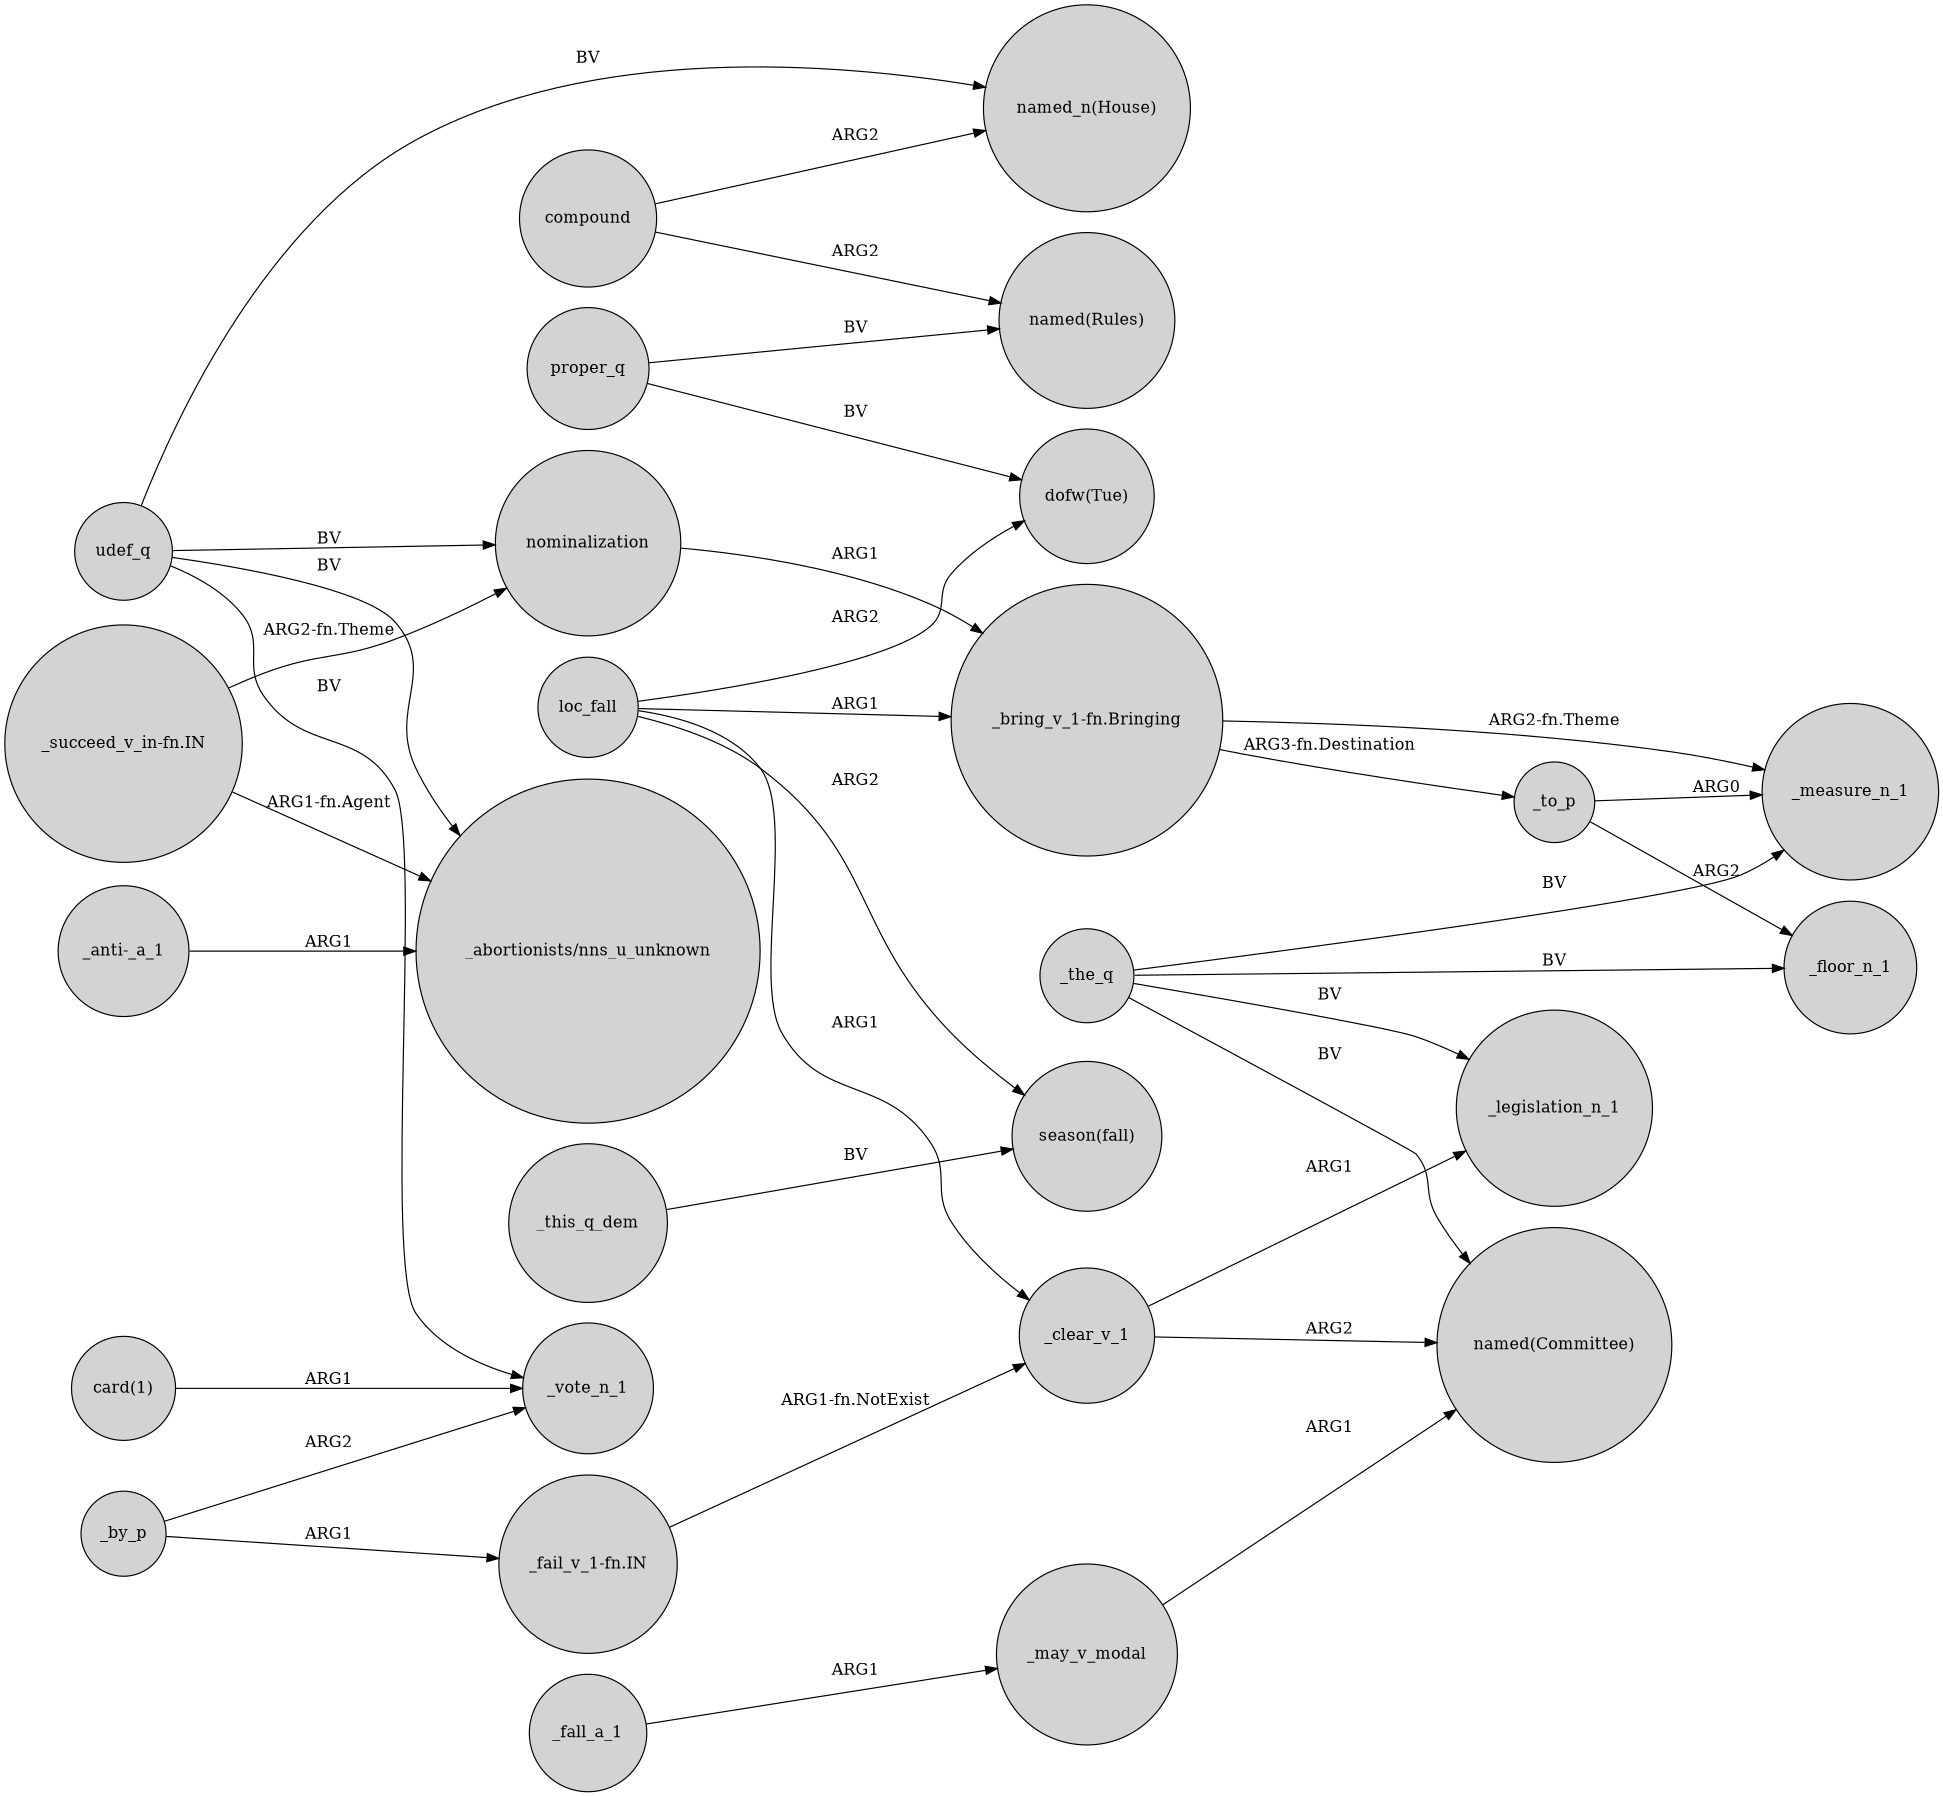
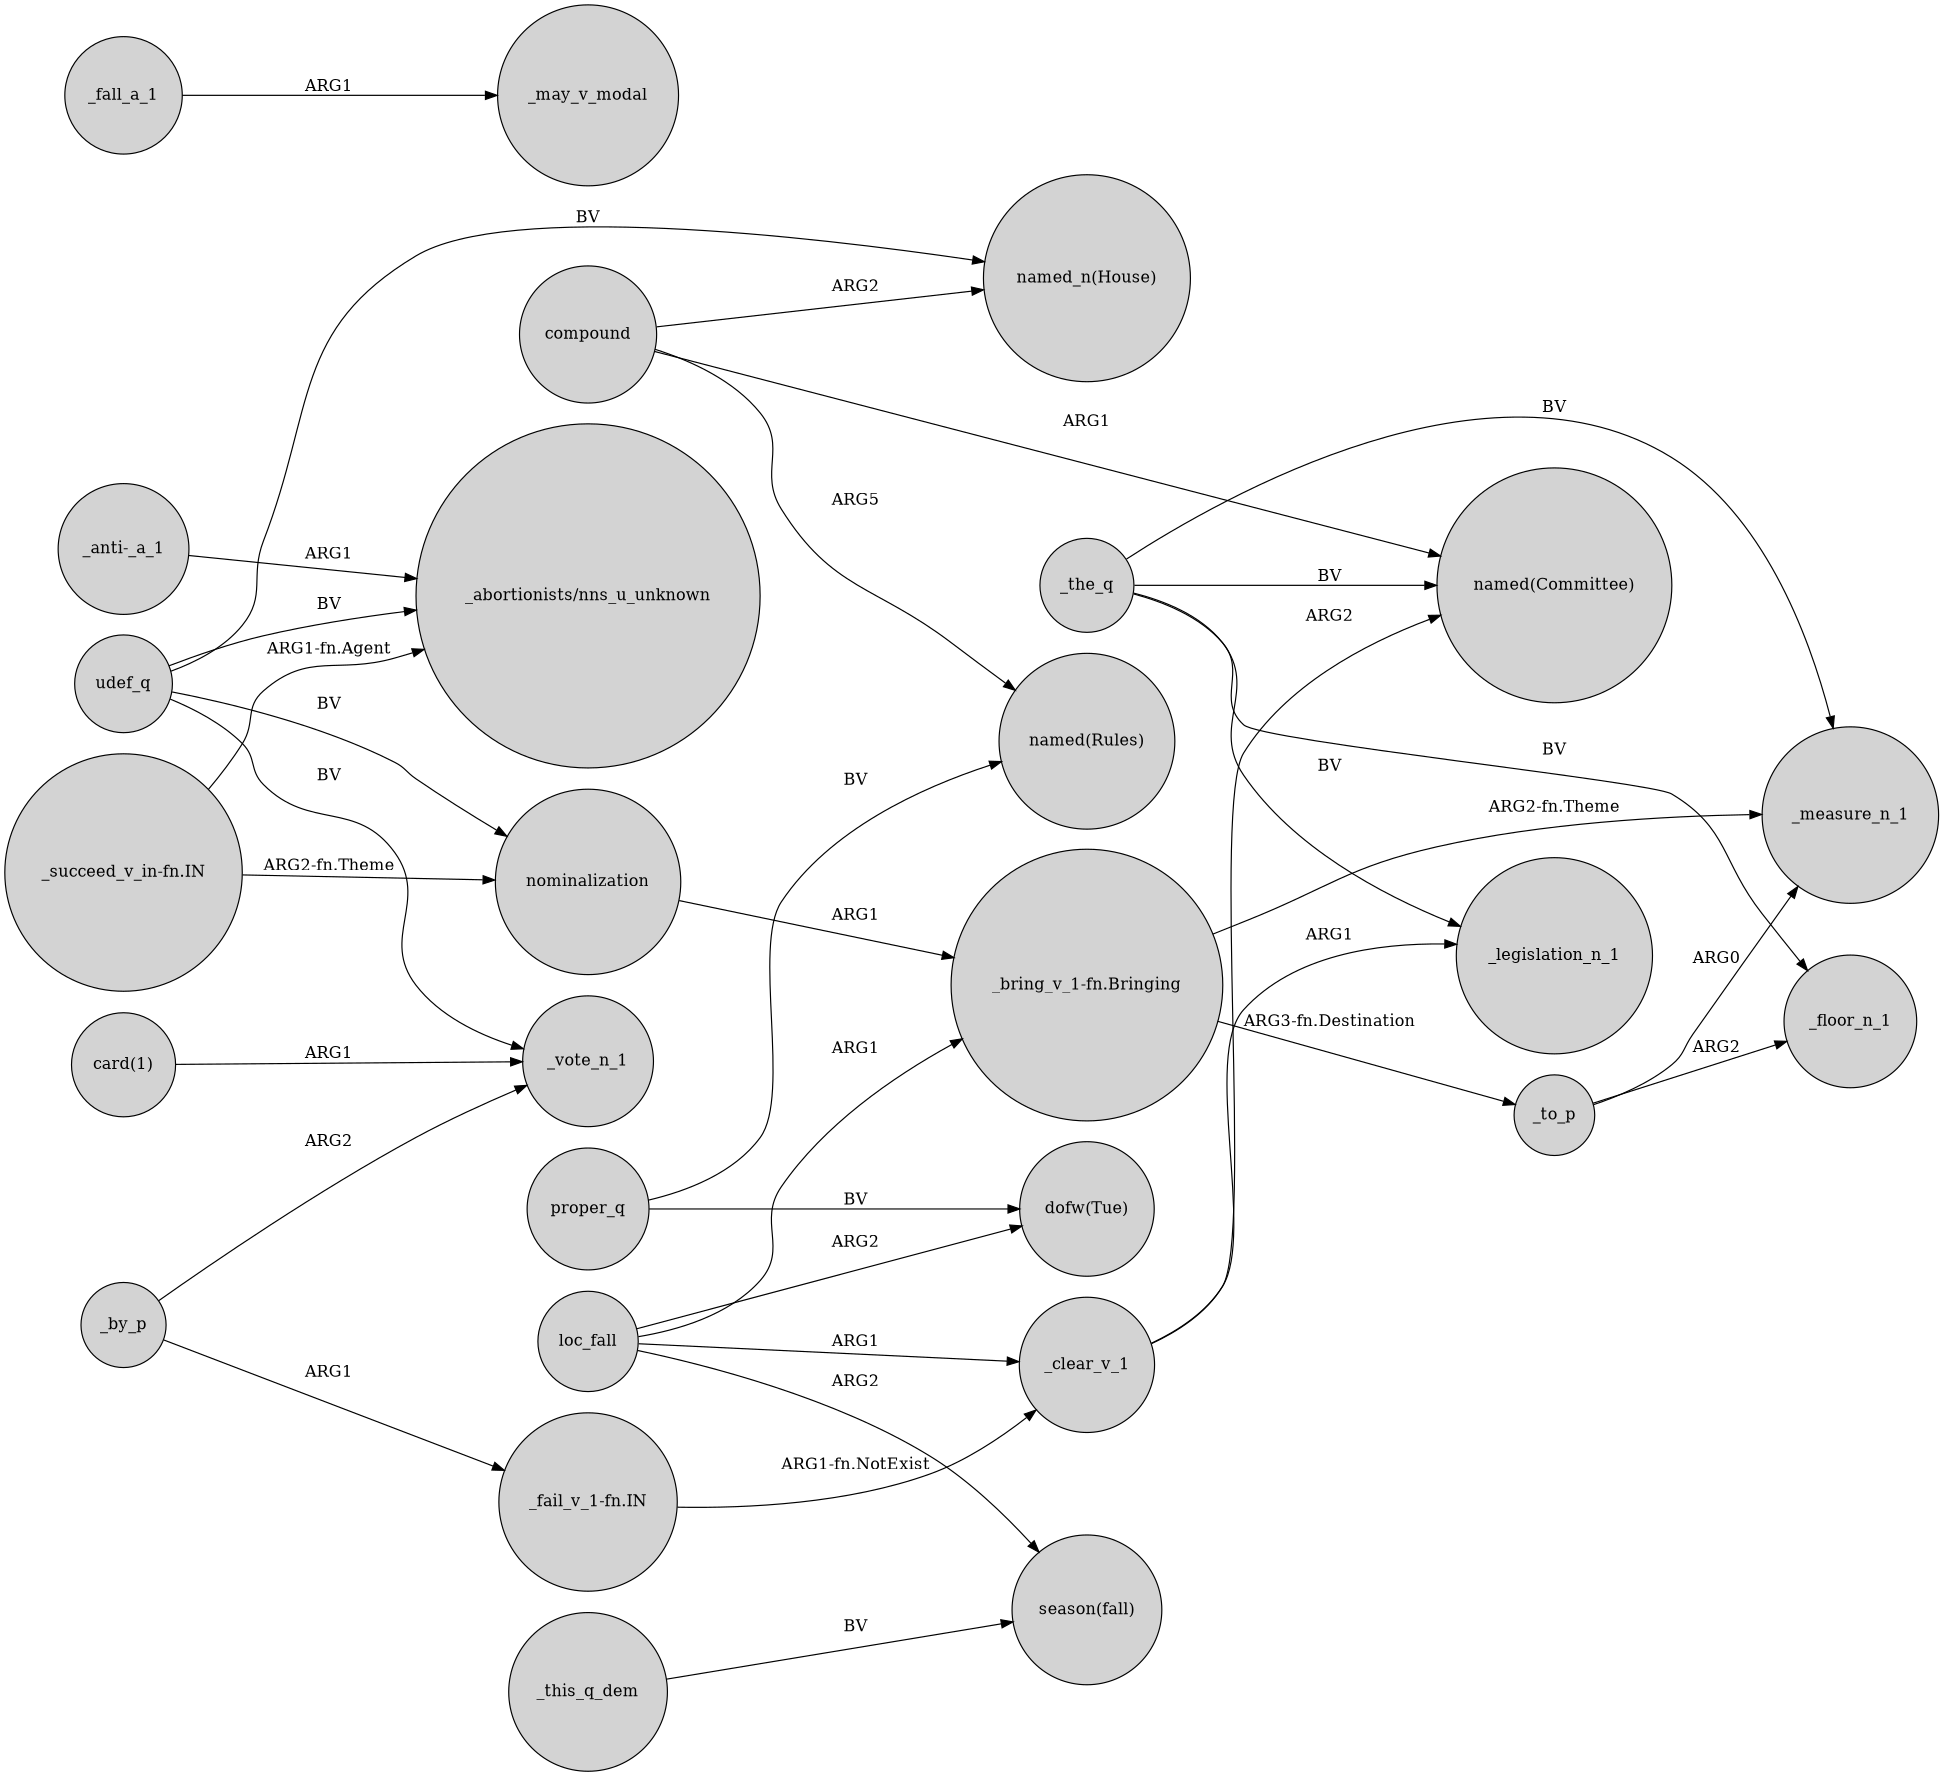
  digraph {
    rankdir=LR
    node [shape=circle style=filled]
    udef_q
    "named_n(House)"
    "_abortionists/nns_u_unknown"
    _vote_n_1
    nominalization
    "_bring_v_1-fn.Bringing"
    _the_q
    _measure_n_1
    _floor_n_1
    _legislation_n_1
    "named(Committee)"
    _by_p
    "_fail_v_1-fn.IN"
    _clear_v_1
    n15 [label=loc_fall]
    "dofw(Tue)"
    "season(fall)"
    _to_p
    proper_q
    "named(Rules)"
    "_succeed_v_in-fn.IN"
    "card(1)"
    n23 [label=_fall_a_1]
    _may_v_modal
    compound
    "_anti-_a_1"
    _this_q_dem
    udef_q -> "named_n(House)" [label=BV]
    udef_q -> "_abortionists/nns_u_unknown" [label=BV]
    udef_q -> _vote_n_1 [label=BV]
    udef_q -> nominalization [label=BV]
    nominalization -> "_bring_v_1-fn.Bringing" [label=ARG1]
    "_bring_v_1-fn.Bringing" -> _measure_n_1 [label="ARG2-fn.Theme"]
    "_bring_v_1-fn.Bringing" -> _to_p [label="ARG3-fn.Destination"]
    _the_q -> _measure_n_1 [label=BV]
    _the_q -> _floor_n_1 [label=BV]
    _the_q -> _legislation_n_1 [label=BV]
    _the_q -> "named(Committee)" [label=BV]
    _by_p -> _vote_n_1 [label=ARG2]
    _by_p -> "_fail_v_1-fn.IN" [label=ARG1]
    "_fail_v_1-fn.IN" -> _clear_v_1 [label="ARG1-fn.NotExist"]
    _clear_v_1 -> _legislation_n_1 [label=ARG1]
    _clear_v_1 -> "named(Committee)" [label=ARG2]
    n15 -> "_bring_v_1-fn.Bringing" [label=ARG1]
    n15 -> _clear_v_1 [label=ARG1]
    n15 -> "dofw(Tue)" [label=ARG2]
    n15 -> "season(fall)" [label=ARG2]
    _to_p -> _measure_n_1 [label=ARG0]
    _to_p -> _floor_n_1 [label=ARG2]
    proper_q -> "dofw(Tue)" [label=BV]
    proper_q -> "named(Rules)" [label=BV]
    "_succeed_v_in-fn.IN" -> "_abortionists/nns_u_unknown" [label="ARG1-fn.Agent"]
    "_succeed_v_in-fn.IN" -> nominalization [label="ARG2-fn.Theme"]
    "card(1)" -> _vote_n_1 [label=ARG1]
    n23 -> _may_v_modal [label=ARG1]
    compound -> "named_n(House)" [label=ARG2]
-   _may_v_modal -> "named(Committee)" [label=ARG1]
-   compound -> "named(Rules)" [label=ARG2]
+   compound -> "named(Committee)" [label=ARG1]
+   compound -> "named(Rules)" [label=ARG5]
    "_anti-_a_1" -> "_abortionists/nns_u_unknown" [label=ARG1]
    _this_q_dem -> "season(fall)" [label=BV]
  }
